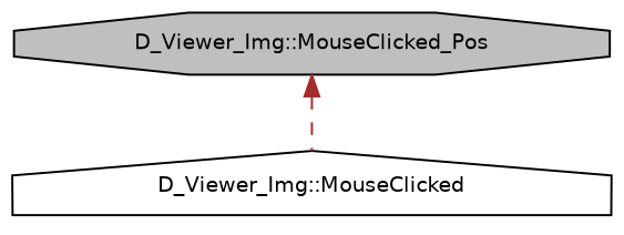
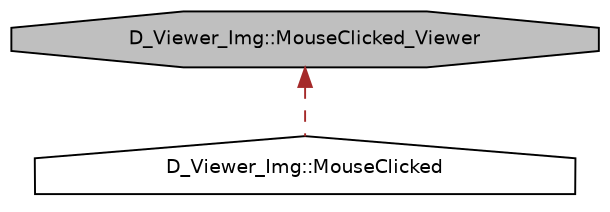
  digraph {
    rankdir=TB
    node [color=black fontname=Helvetica fontsize=10 style=filled]
-   n1 [fillcolor=grey75 fontcolor=black height=0.2 label="D_Viewer_Img::MouseClicked_Pos" shape=octagon width=0.4]
+   n1 [fillcolor=grey75 fontcolor=black height=0.2 label="D_Viewer_Img::MouseClicked_Viewer" shape=octagon width=0.4]
    n2 [fillcolor=white height=0.2 label="D_Viewer_Img::MouseClicked" shape=house width=0.4]
    n1 -> n2 [color=brown dir=back fontname=Helvetica fontsize=10 labelfontname=Helvetica labelfontsize=10 style=dashed]
  }
